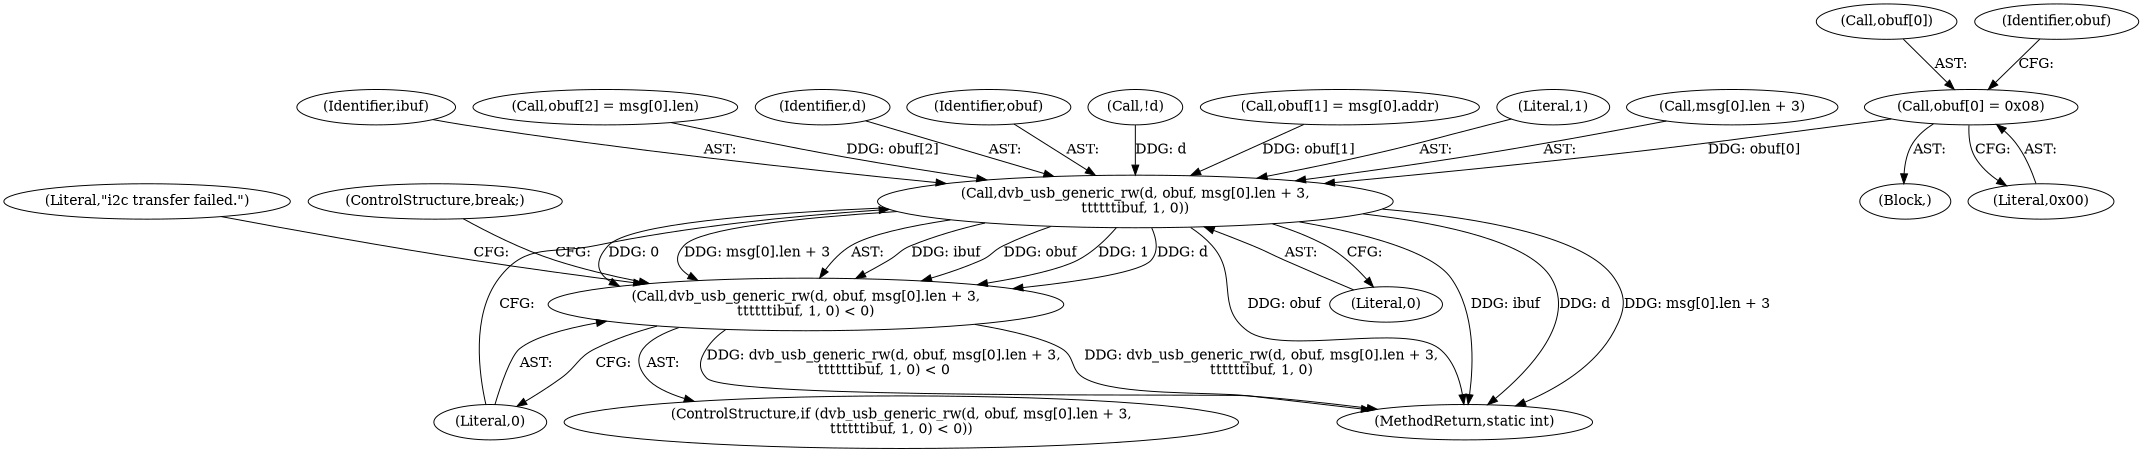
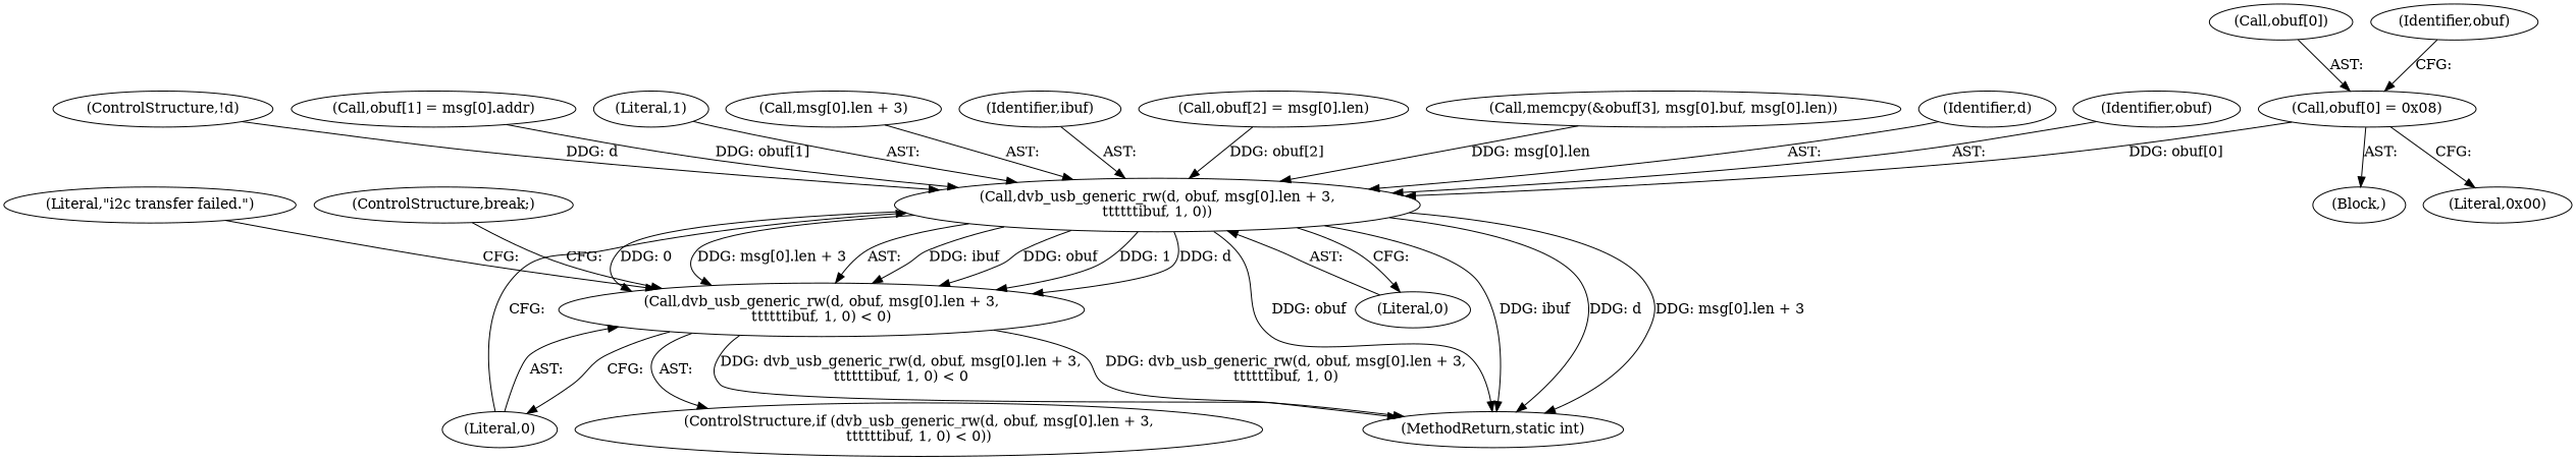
  digraph {
    n1 [label="(Call,obuf[0] = 0x08)"]
    n2 [label="(Call,dvb_usb_generic_rw(d, obuf, msg[0].len + 3,\n\t\t\t\t\t\tibuf, 1, 0))"]
    n3 [label="(Block,)"]
    n4 [label="(Literal,0x00)"]
    n5 [label="(MethodReturn,static int)"]
    n6 [label="(Call,dvb_usb_generic_rw(d, obuf, msg[0].len + 3,\n\t\t\t\t\t\tibuf, 1, 0) < 0)"]
    n7 [label="(Literal,0)"]
    n8 [label="(Literal,0)"]
    n9 [label="(ControlStructure,if (dvb_usb_generic_rw(d, obuf, msg[0].len + 3,\n\t\t\t\t\t\tibuf, 1, 0) < 0))"]
    n10 [label="(Call,msg[0].len + 3)"]
    n11 [label="(Identifier,ibuf)"]
    n12 [label="(Call,obuf[2] = msg[0].len)"]
+   n13 [label="(Call,memcpy(&obuf[3], msg[0].buf, msg[0].len))"]
    n14 [label="(Identifier,d)"]
    n15 [label="(Identifier,obuf)"]
-   n16 [label="(Call,!d)"]
+   n16 [label="(ControlStructure,!d)"]
    n17 [label="(Literal,\"i2c transfer failed.\")"]
    n18 [label="(Call,obuf[1] = msg[0].addr)"]
    n19 [label="(Call,obuf[0])"]
    n20 [label="(Identifier,obuf)"]
    n21 [label="(Literal,1)"]
    n22 [label="(ControlStructure,break;)"]
    n1 -> n2 [label="DDG: obuf[0]"]
    n1 -> n3 [label="AST: "]
    n1 -> n4 [label="CFG: "]
    n2 -> n5 [label="DDG: d"]
    n2 -> n5 [label="DDG: msg[0].len + 3"]
    n2 -> n5 [label="DDG: obuf"]
    n2 -> n5 [label="DDG: ibuf"]
    n2 -> n6 [label="AST: "]
    n2 -> n6 [label="DDG: ibuf"]
    n2 -> n6 [label="DDG: obuf"]
    n2 -> n6 [label="DDG: 1"]
    n2 -> n6 [label="DDG: d"]
    n2 -> n6 [label="DDG: 0"]
    n2 -> n6 [label="DDG: msg[0].len + 3"]
    n2 -> n7 [label="CFG: "]
-   n4 -> n1 [label="AST: "]
    n6 -> n5 [label="DDG: dvb_usb_generic_rw(d, obuf, msg[0].len + 3,\n\t\t\t\t\t\tibuf, 1, 0) < 0"]
    n6 -> n5 [label="DDG: dvb_usb_generic_rw(d, obuf, msg[0].len + 3,\n\t\t\t\t\t\tibuf, 1, 0)"]
    n6 -> n8 [label="CFG: "]
    n6 -> n9 [label="AST: "]
    n7 -> n2 [label="AST: "]
    n8 -> n2 [label="CFG: "]
    n8 -> n6 [label="AST: "]
    n10 -> n2 [label="AST: "]
    n11 -> n2 [label="AST: "]
    n12 -> n2 [label="DDG: obuf[2]"]
+   n13 -> n2 [label="DDG: msg[0].len"]
    n14 -> n2 [label="AST: "]
    n15 -> n2 [label="AST: "]
    n16 -> n2 [label="DDG: d"]
    n17 -> n6 [label="CFG: "]
    n18 -> n2 [label="DDG: obuf[1]"]
    n19 -> n1 [label="AST: "]
    n20 -> n1 [label="CFG: "]
    n21 -> n2 [label="AST: "]
    n22 -> n6 [label="CFG: "]
  }
